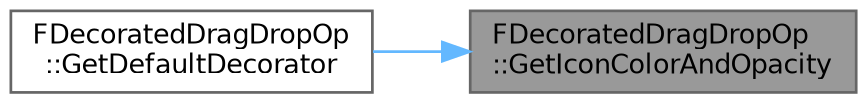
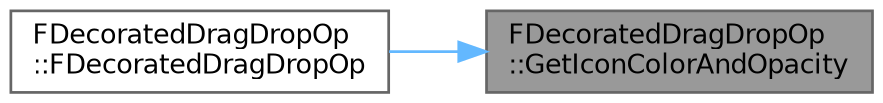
  digraph {
    rankdir=RL
    node [fontname=Helvetica fontsize=10 shape=box style=filled]
    n1 [color=gray40 fillcolor=grey60 fontcolor=black height=0.2 label="FDecoratedDragDropOp\l::GetIconColorAndOpacity" width=0.4]
-   n2 [color=grey40 fillcolor=white height=0.2 label="FDecoratedDragDropOp\l::GetDefaultDecorator" width=0.4]
+   n2 [color=grey40 fillcolor=white height=0.2 label="FDecoratedDragDropOp\l::FDecoratedDragDropOp" width=0.4]
    n1 -> n2 [color=steelblue1 dir=back fontname=Helvetica fontsize=10 labelfontname=Helvetica labelfontsize=10 style=solid]
  }
